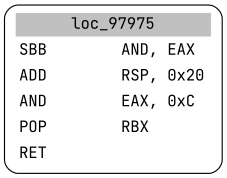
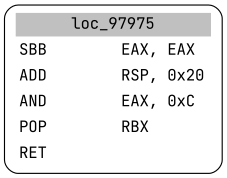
  digraph {
    rankdir=LR
    fontname="JetBrains Mono"
-   n1 [fontname="JetBrains Mono" label=<<table border="0" cellborder="0" cellpadding="3"><tr><td align="center" colspan="2" bgcolor="grey">loc_97975</td></tr><tr><td align="left">SBB        AND, EAX</td></tr><tr><td align="left">ADD        RSP, 0x20</td></tr><tr><td align="left">AND        EAX, 0xC</td></tr><tr><td align="left">POP        RBX</td></tr><tr><td align="left">RET        </td></tr></table>> shape=Mrecord]
+   n1 [fontname="JetBrains Mono" label=<<table border="0" cellborder="0" cellpadding="3"><tr><td align="center" colspan="2" bgcolor="grey">loc_97975</td></tr><tr><td align="left">SBB        EAX, EAX</td></tr><tr><td align="left">ADD        RSP, 0x20</td></tr><tr><td align="left">AND        EAX, 0xC</td></tr><tr><td align="left">POP        RBX</td></tr><tr><td align="left">RET        </td></tr></table>> shape=Mrecord]
  }
